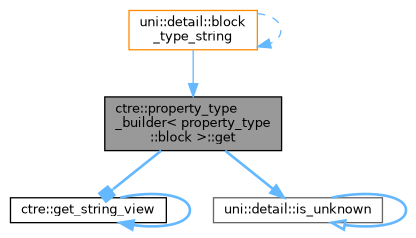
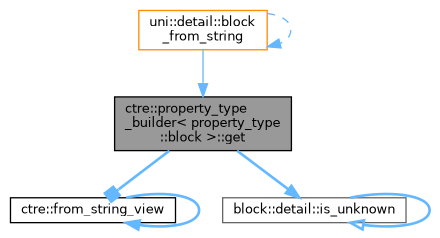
  digraph {
    rankdir=TB
    node [color=black fillcolor=white fontname=Helvetica fontsize=10 shape=box style=filled]
    edge [arrowhead=normal color=steelblue1 fontname=Helvetica fontsize=10 labelfontname=Helvetica labelfontsize=10 style=bold]
    n1 [fillcolor=grey60 fontcolor=black height=0.2 label="ctre::property_type\l_builder\< property_type\l::block \>::get" width=0.4]
-   n2 [height=0.2 label="ctre::get_string_view" width=0.4]
-   n3 [color=gray40 height=0.2 label="uni::detail::is_unknown" width=0.4]
-   n4 [color=darkorange height=0.2 label="uni::detail::block\l_type_string" width=0.4]
+   n2 [height=0.2 label="ctre::from_string_view" width=0.4]
+   n3 [color=gray40 height=0.2 label="block::detail::is_unknown" width=0.4]
+   n4 [color=darkorange height=0.2 label="uni::detail::block\l_from_string" width=0.4]
    n1 -> n2 [arrowhead=box]
    n1 -> n3
    n2 -> n2
    n3 -> n3 [arrowhead=onormal]
    n4 -> n1 [style=solid]
    n4 -> n4 [style=dashed]
  }
